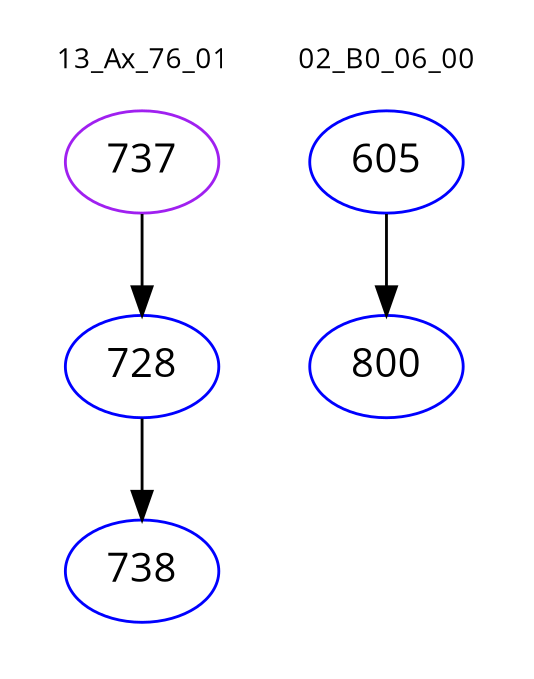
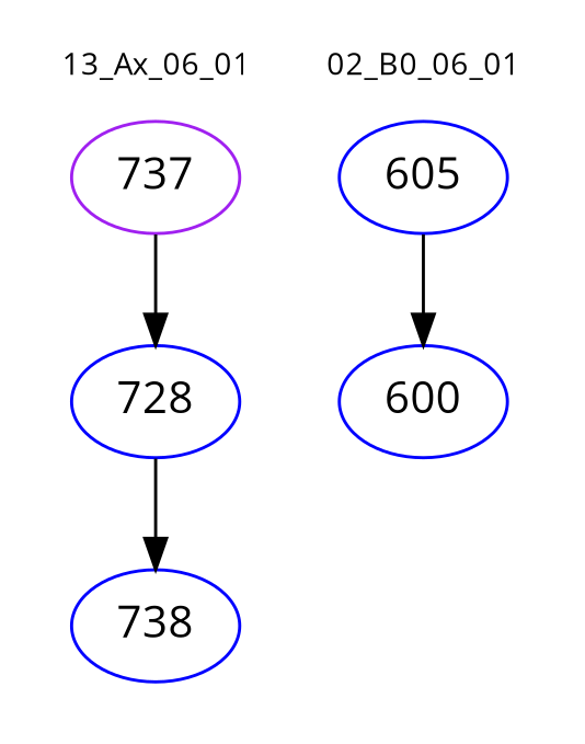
  digraph {
    fontname="Open Sans"
    node [color=blue fontname="Open Sans"]
    edge [color=black fontname="Open Sans"]
    n1 [color=purple label=737]
    n2 [label=728]
    n3 [label=738]
    n4 [label=605]
-   n5 [label=800]
+   n5 [label=600]
    subgraph cluster_1 {
      color=white
      fontsize=10
-     label="13_Ax_76_01"
+     label="13_Ax_06_01"
      n1
      n2
      n3
    }
    subgraph cluster_2 {
      color=white
      fontsize=10
-     label="02_B0_06_00"
+     label="02_B0_06_01"
      n4
      n5
    }
    n1 -> n2
    n2 -> n3
    n4 -> n5
  }
